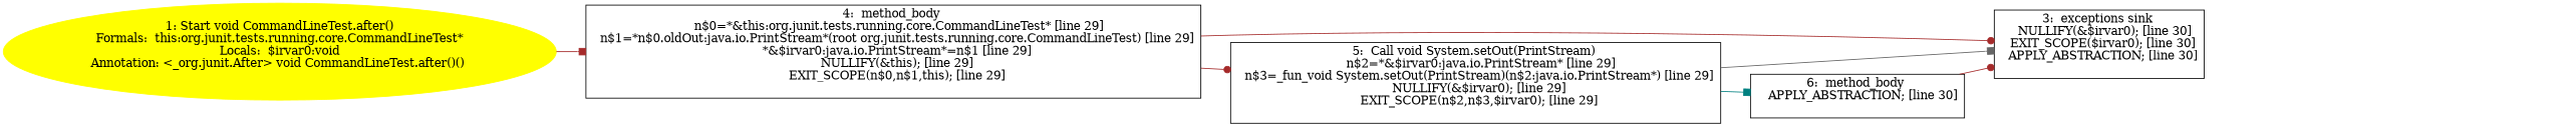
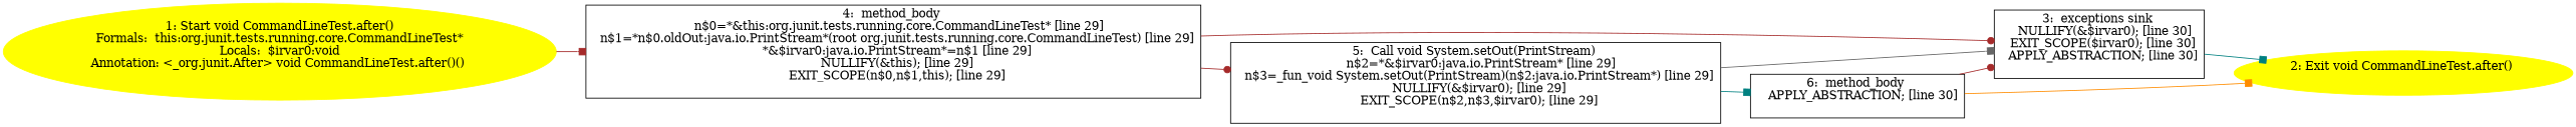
  digraph {
    rankdir=LR
    node [shape=box]
    edge [color=brown arrowhead=box]
    n1 [color=yellow label="1: Start void CommandLineTest.after()\nFormals:  this:org.junit.tests.running.core.CommandLineTest*\nLocals:  $irvar0:void\nAnnotation: <_org.junit.After> void CommandLineTest.after()() \n  " style=filled shape=""]
    n2 [label="4:  method_body \n   n$0=*&this:org.junit.tests.running.core.CommandLineTest* [line 29]\n  n$1=*n$0.oldOut:java.io.PrintStream*(root org.junit.tests.running.core.CommandLineTest) [line 29]\n  *&$irvar0:java.io.PrintStream*=n$1 [line 29]\n  NULLIFY(&this); [line 29]\n  EXIT_SCOPE(n$0,n$1,this); [line 29]\n "]
    n3 [label="3:  exceptions sink \n   NULLIFY(&$irvar0); [line 30]\n  EXIT_SCOPE($irvar0); [line 30]\n  APPLY_ABSTRACTION; [line 30]\n "]
    n4 [label="5:  Call void System.setOut(PrintStream) \n   n$2=*&$irvar0:java.io.PrintStream* [line 29]\n  n$3=_fun_void System.setOut(PrintStream)(n$2:java.io.PrintStream*) [line 29]\n  NULLIFY(&$irvar0); [line 29]\n  EXIT_SCOPE(n$2,n$3,$irvar0); [line 29]\n "]
+   n5 [color=yellow label="2: Exit void CommandLineTest.after() \n  " style=filled shape=""]
    n6 [label="6:  method_body \n   APPLY_ABSTRACTION; [line 30]\n "]
    n1 -> n2
    n2 -> n3 [arrowhead=dot]
    n2 -> n4 [arrowhead=dot]
+   n3 -> n5 [color=teal]
    n4 -> n3 [color=gray40]
    n4 -> n6 [color=teal]
    n6 -> n3 [arrowhead=dot]
+   n6 -> n5 [color=darkorange]
  }
